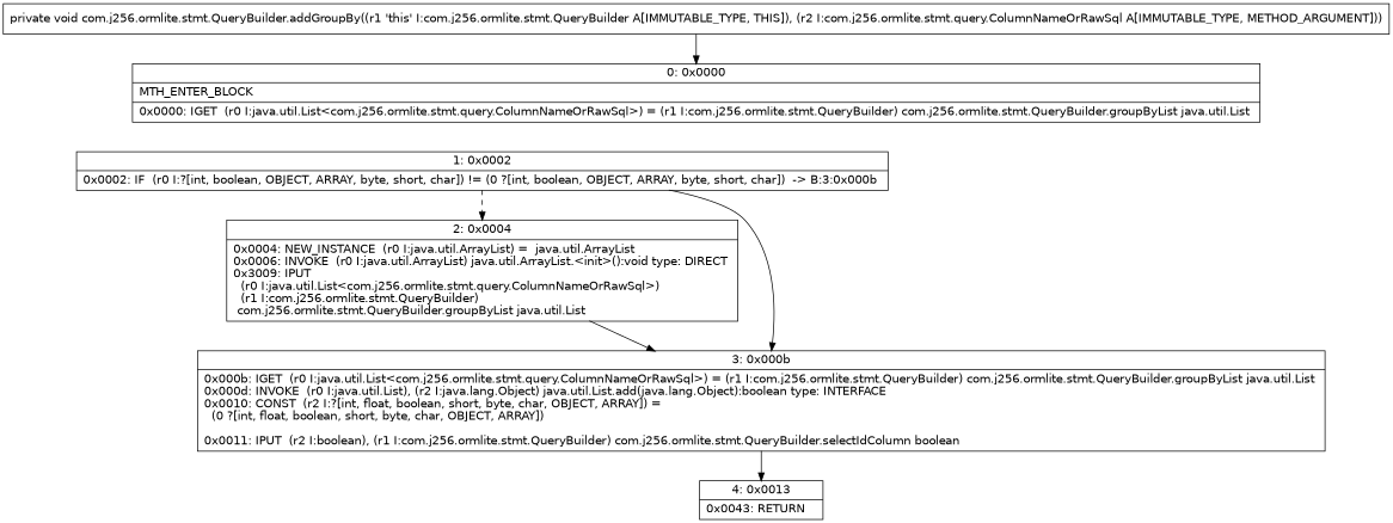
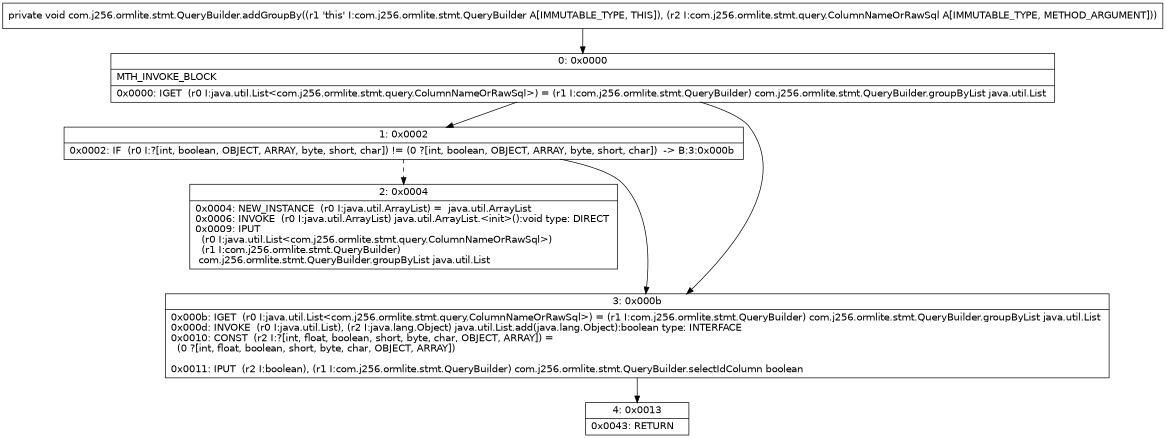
  digraph {
    fontname="DejaVu Sans"
    node [fontname="DejaVu Sans" shape=record]
    edge [fontname="DejaVu Sans"]
-   n1 [label="{0\:\ 0x0000|MTH_ENTER_BLOCK\l|0x0000: IGET  (r0 I:java.util.List\<com.j256.ormlite.stmt.query.ColumnNameOrRawSql\>) = (r1 I:com.j256.ormlite.stmt.QueryBuilder) com.j256.ormlite.stmt.QueryBuilder.groupByList java.util.List \l}"]
+   n1 [label="{0\:\ 0x0000|MTH_INVOKE_BLOCK\l|0x0000: IGET  (r0 I:java.util.List\<com.j256.ormlite.stmt.query.ColumnNameOrRawSql\>) = (r1 I:com.j256.ormlite.stmt.QueryBuilder) com.j256.ormlite.stmt.QueryBuilder.groupByList java.util.List \l}"]
    n2 [label="{1\:\ 0x0002|0x0002: IF  (r0 I:?[int, boolean, OBJECT, ARRAY, byte, short, char]) != (0 ?[int, boolean, OBJECT, ARRAY, byte, short, char])  \-\> B:3:0x000b \l}"]
-   n3 [label="{2\:\ 0x0004|0x0004: NEW_INSTANCE  (r0 I:java.util.ArrayList) =  java.util.ArrayList \l0x0006: INVOKE  (r0 I:java.util.ArrayList) java.util.ArrayList.\<init\>():void type: DIRECT \l0x3009: IPUT  \l  (r0 I:java.util.List\<com.j256.ormlite.stmt.query.ColumnNameOrRawSql\>)\l  (r1 I:com.j256.ormlite.stmt.QueryBuilder)\l com.j256.ormlite.stmt.QueryBuilder.groupByList java.util.List \l}"]
+   n3 [label="{2\:\ 0x0004|0x0004: NEW_INSTANCE  (r0 I:java.util.ArrayList) =  java.util.ArrayList \l0x0006: INVOKE  (r0 I:java.util.ArrayList) java.util.ArrayList.\<init\>():void type: DIRECT \l0x0009: IPUT  \l  (r0 I:java.util.List\<com.j256.ormlite.stmt.query.ColumnNameOrRawSql\>)\l  (r1 I:com.j256.ormlite.stmt.QueryBuilder)\l com.j256.ormlite.stmt.QueryBuilder.groupByList java.util.List \l}"]
    n4 [label="{3\:\ 0x000b|0x000b: IGET  (r0 I:java.util.List\<com.j256.ormlite.stmt.query.ColumnNameOrRawSql\>) = (r1 I:com.j256.ormlite.stmt.QueryBuilder) com.j256.ormlite.stmt.QueryBuilder.groupByList java.util.List \l0x000d: INVOKE  (r0 I:java.util.List), (r2 I:java.lang.Object) java.util.List.add(java.lang.Object):boolean type: INTERFACE \l0x0010: CONST  (r2 I:?[int, float, boolean, short, byte, char, OBJECT, ARRAY]) = \l  (0 ?[int, float, boolean, short, byte, char, OBJECT, ARRAY])\l \l0x0011: IPUT  (r2 I:boolean), (r1 I:com.j256.ormlite.stmt.QueryBuilder) com.j256.ormlite.stmt.QueryBuilder.selectIdColumn boolean \l}"]
    n5 [label="{4\:\ 0x0013|0x0043: RETURN   \l}"]
    n6 [label="{private void com.j256.ormlite.stmt.QueryBuilder.addGroupBy((r1 'this' I:com.j256.ormlite.stmt.QueryBuilder A[IMMUTABLE_TYPE, THIS]), (r2 I:com.j256.ormlite.stmt.query.ColumnNameOrRawSql A[IMMUTABLE_TYPE, METHOD_ARGUMENT])) }"]
+   n1 -> n2
    n2 -> n3 [style=dashed]
    n2 -> n4
-   n3 -> n4
+   n1 -> n4
    n4 -> n5
    n6 -> n1
  }
